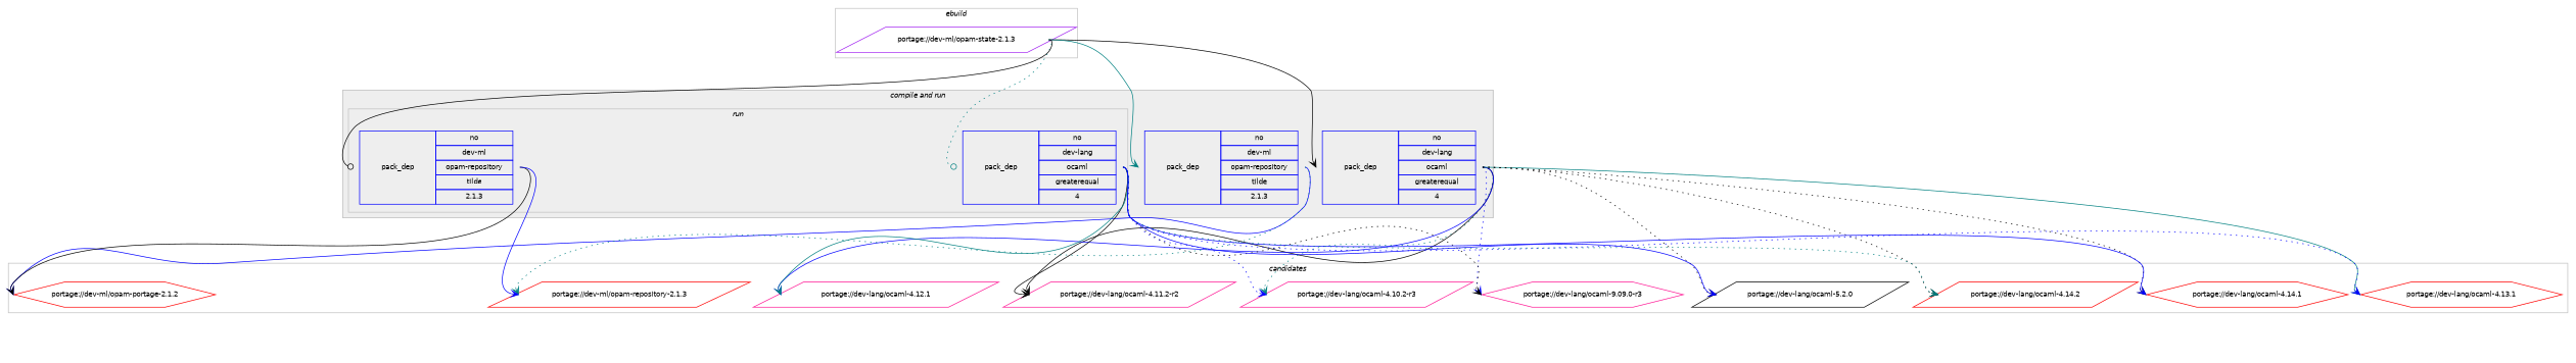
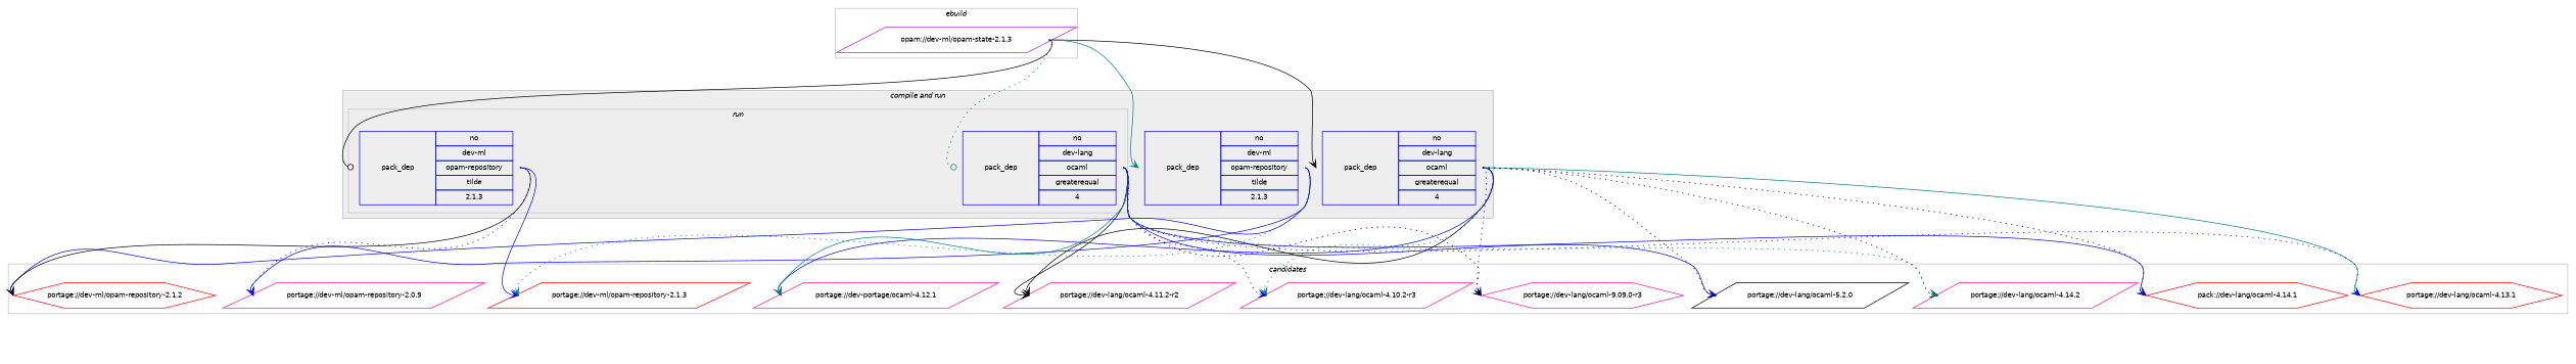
  digraph {
    compound=true
    concentrate=true
    fontname=Helvetica
    fontsize=10
    newrank=true
    rankdir=TB
    ranksep=1.5
    node [color=deeppink fontname=Helvetica fontsize=10 shape=parallelogram]
    edge [arrowhead=vee color=blue headport=w style=solid tailport=e weight=100]
-   n1 [color=purple label="portage://dev-ml/opam-state-2.1.3" width=4]
+   n1 [color=purple label="opam://dev-ml/opam-state-2.1.3" width=4]
    n2 [color=blue label=<<TABLE BORDER="0" CELLBORDER="1" CELLSPACING="0" CELLPADDING="4" WIDTH="220"><TR><TD ROWSPAN="6" CELLPADDING="30">pack_dep</TD></TR><TR><TD WIDTH="110">no</TD></TR><TR><TD>dev-lang</TD></TR><TR><TD>ocaml</TD></TR><TR><TD>greaterequal</TD></TR><TR><TD>4</TD></TR></TABLE>> shape=none]
    n3 [color=blue label=<<TABLE BORDER="0" CELLBORDER="1" CELLSPACING="0" CELLPADDING="4" WIDTH="220"><TR><TD ROWSPAN="6" CELLPADDING="30">pack_dep</TD></TR><TR><TD WIDTH="110">no</TD></TR><TR><TD>dev-ml</TD></TR><TR><TD>opam-repository</TD></TR><TR><TD>tilde</TD></TR><TR><TD>2.1.3</TD></TR></TABLE>> shape=none]
    n4 [color=blue label=<<TABLE BORDER="0" CELLBORDER="1" CELLSPACING="0" CELLPADDING="4" WIDTH="220"><TR><TD ROWSPAN="6" CELLPADDING="30">pack_dep</TD></TR><TR><TD WIDTH="110">no</TD></TR><TR><TD>dev-lang</TD></TR><TR><TD>ocaml</TD></TR><TR><TD>greaterequal</TD></TR><TR><TD>4</TD></TR></TABLE>> shape=none]
    n5 [color=blue label=<<TABLE BORDER="0" CELLBORDER="1" CELLSPACING="0" CELLPADDING="4" WIDTH="220"><TR><TD ROWSPAN="6" CELLPADDING="30">pack_dep</TD></TR><TR><TD WIDTH="110">no</TD></TR><TR><TD>dev-ml</TD></TR><TR><TD>opam-repository</TD></TR><TR><TD>tilde</TD></TR><TR><TD>2.1.3</TD></TR></TABLE>> shape=none]
    n6 [label="portage://dev-lang/ocaml-9.09.0-r3" shape=hexagon width=4]
    n7 [label="portage://dev-lang/ocaml-4.10.2-r3" width=4]
    n8 [label="portage://dev-lang/ocaml-4.11.2-r2" width=4]
-   n9 [label="portage://dev-lang/ocaml-4.12.1" width=4]
+   n9 [label="portage://dev-portage/ocaml-4.12.1" width=4]
    n10 [color=red label="portage://dev-lang/ocaml-4.13.1" shape=hexagon width=4]
-   n11 [color=red label="portage://dev-lang/ocaml-4.14.1" shape=hexagon width=4]
-   n12 [color=red label="portage://dev-lang/ocaml-4.14.2" width=4]
+   n11 [color=red label="pack://dev-lang/ocaml-4.14.1" shape=hexagon width=4]
+   n12 [label="portage://dev-lang/ocaml-4.14.2" width=4]
    n13 [color=black label="portage://dev-lang/ocaml-5.2.0" width=4]
-   n15 [color=red label="portage://dev-ml/opam-portage-2.1.2" shape=hexagon width=4]
+   n14 [label="portage://dev-ml/opam-repository-2.0.9" width=4]
+   n15 [color=red label="portage://dev-ml/opam-repository-2.1.2" shape=hexagon width=4]
    n16 [color=red label="portage://dev-ml/opam-repository-2.1.3" width=4]
    subgraph cluster_1 {
      color=gray
      label=<<i>ebuild</i>>
      rank=same
      n1
    }
    subgraph cluster_2 {
      color=gray
      label=<<i>dependencies</i>>
      subgraph cluster_3 {
        color=gray
        fillcolor="#eeeeee"
        label=<<i>compile</i>>
        style=filled
        subgraph sub_4 {
          color=gray
          fillcolor="#eeeeee"
          label=<<i>compile</i>>
          style=filled
          n2
        }
        subgraph sub_5 {
          color=gray
          fillcolor="#eeeeee"
          label=<<i>compile</i>>
          style=filled
          n3
        }
      }
      subgraph cluster_6 {
        color=gray
        fillcolor="#eeeeee"
        label=<<i>compile and run</i>>
        style=filled
      }
      subgraph cluster_7 {
        color=gray
        fillcolor="#eeeeee"
        label=<<i>run</i>>
        style=filled
        subgraph sub_8 {
          color=gray
          fillcolor="#eeeeee"
          label=<<i>run</i>>
          style=filled
          n4
        }
        subgraph sub_9 {
          color=gray
          fillcolor="#eeeeee"
          label=<<i>run</i>>
          style=filled
          n5
        }
      }
    }
    subgraph cluster_10 {
      color=gray
      label=<<i>candidates</i>>
      rank=same
      subgraph sub_11 {
        color=black
        label=<<i>candidates</i>>
        nodesep=1
        rank=same
        n6
        n7
        n8
        n9
        n10
        n11
        n12
        n13
      }
      subgraph sub_12 {
        color=black
        label=<<i>candidates</i>>
        nodesep=1
        rank=same
+       n14
        n15
        n16
      }
      subgraph sub_13 {
        color=black
        label=<<i>candidates</i>>
        nodesep=1
        rank=same
        n6
        n7
        n8
        n9
        n10
        n11
        n12
        n13
      }
      subgraph sub_14 {
        color=black
        label=<<i>candidates</i>>
        nodesep=1
        rank=same
+       n14
        n15
        n16
      }
    }
    n1 -> n2 [color=black weight=20]
    n1 -> n3 [color=teal weight=20]
    n1 -> n4 [arrowhead=odot color=teal style=dotted weight=20]
    n1 -> n5 [arrowhead=odot color=black weight=20]
    n2 -> n6 [style=dotted]
    n2 -> n7 [color=teal style=dotted]
    n2 -> n8 [color=black]
    n2 -> n9
    n2 -> n10 [color=teal]
    n2 -> n11 [color=black style=dotted]
    n2 -> n12 [color=black style=dotted]
    n2 -> n13 [color=black style=dotted]
+   n3 -> n14
    n3 -> n15
    n3 -> n16 [color=teal style=dotted]
    n4 -> n6 [color=black style=dotted]
    n4 -> n7 [style=dotted]
    n4 -> n8 [color=black]
    n4 -> n9 [color=teal]
    n4 -> n10 [style=dotted]
    n4 -> n11
    n4 -> n12 [color=teal style=dotted]
    n4 -> n13
+   n5 -> n14 [style=dotted]
    n5 -> n15 [color=black]
    n5 -> n16
  }
